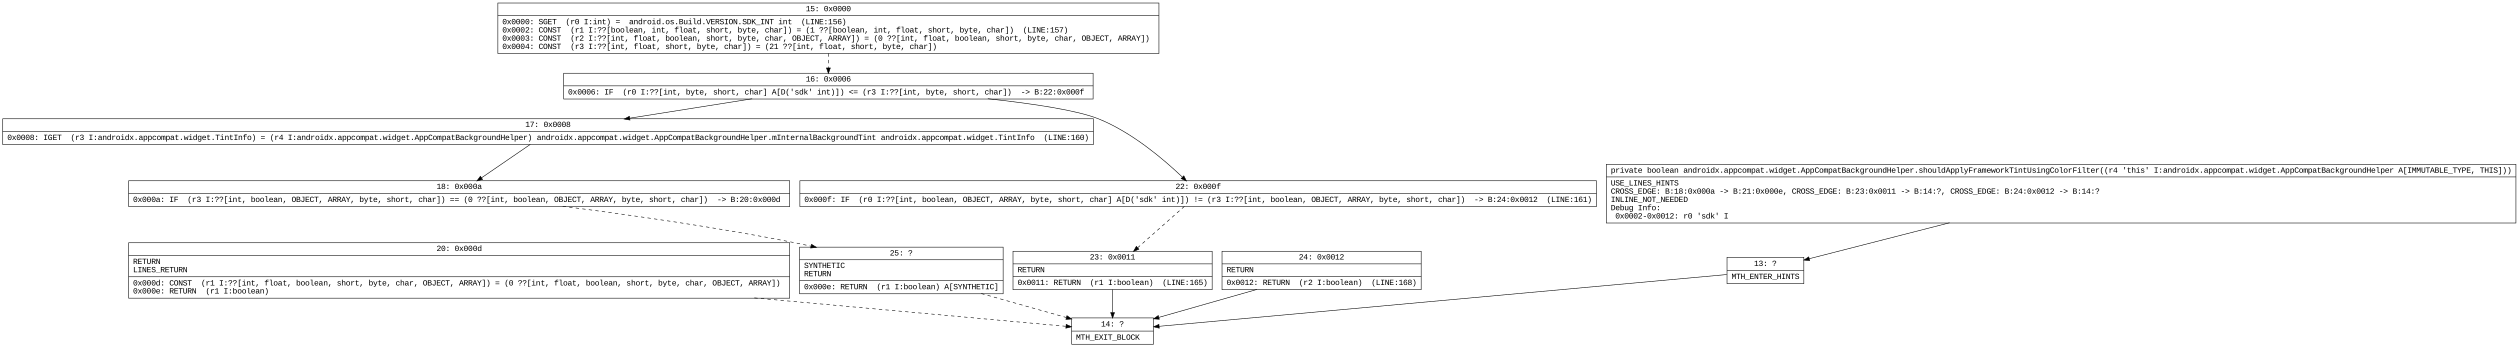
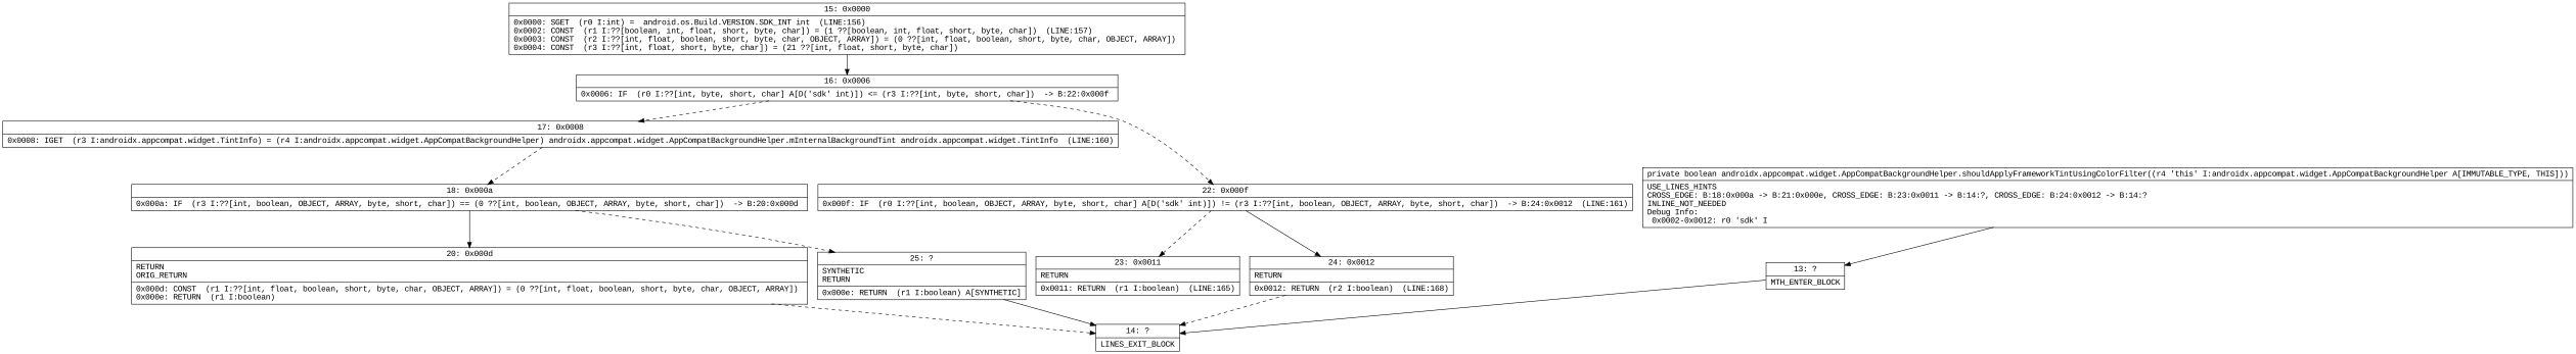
  digraph {
    fontname="Liberation Mono"
    node [fontname="Liberation Mono" shape=record]
    edge [fontname="Liberation Mono"]
-   n1 [label="{13\:\ ?|MTH_ENTER_HINTS\l}"]
-   n2 [label="{14\:\ ?|MTH_EXIT_BLOCK\l}"]
+   n1 [label="{13\:\ ?|MTH_ENTER_BLOCK\l}"]
+   n2 [label="{14\:\ ?|LINES_EXIT_BLOCK\l}"]
    n3 [label="{15\:\ 0x0000|0x0000: SGET  (r0 I:int) =  android.os.Build.VERSION.SDK_INT int  (LINE:156)\l0x0002: CONST  (r1 I:??[boolean, int, float, short, byte, char]) = (1 ??[boolean, int, float, short, byte, char])  (LINE:157)\l0x0003: CONST  (r2 I:??[int, float, boolean, short, byte, char, OBJECT, ARRAY]) = (0 ??[int, float, boolean, short, byte, char, OBJECT, ARRAY]) \l0x0004: CONST  (r3 I:??[int, float, short, byte, char]) = (21 ??[int, float, short, byte, char]) \l}"]
    n4 [label="{16\:\ 0x0006|0x0006: IF  (r0 I:??[int, byte, short, char] A[D('sdk' int)]) \<= (r3 I:??[int, byte, short, char])  \-\> B:22:0x000f \l}"]
    n5 [label="{17\:\ 0x0008|0x0008: IGET  (r3 I:androidx.appcompat.widget.TintInfo) = (r4 I:androidx.appcompat.widget.AppCompatBackgroundHelper) androidx.appcompat.widget.AppCompatBackgroundHelper.mInternalBackgroundTint androidx.appcompat.widget.TintInfo  (LINE:160)\l}"]
    n6 [label="{22\:\ 0x000f|0x000f: IF  (r0 I:??[int, boolean, OBJECT, ARRAY, byte, short, char] A[D('sdk' int)]) != (r3 I:??[int, boolean, OBJECT, ARRAY, byte, short, char])  \-\> B:24:0x0012  (LINE:161)\l}"]
    n7 [label="{18\:\ 0x000a|0x000a: IF  (r3 I:??[int, boolean, OBJECT, ARRAY, byte, short, char]) == (0 ??[int, boolean, OBJECT, ARRAY, byte, short, char])  \-\> B:20:0x000d \l}"]
    n8 [label="{23\:\ 0x0011|RETURN\l|0x0011: RETURN  (r1 I:boolean)  (LINE:165)\l}"]
    n9 [label="{24\:\ 0x0012|RETURN\l|0x0012: RETURN  (r2 I:boolean)  (LINE:168)\l}"]
-   n10 [label="{20\:\ 0x000d|RETURN\lLINES_RETURN\l|0x000d: CONST  (r1 I:??[int, float, boolean, short, byte, char, OBJECT, ARRAY]) = (0 ??[int, float, boolean, short, byte, char, OBJECT, ARRAY]) \l0x000e: RETURN  (r1 I:boolean) \l}"]
+   n10 [label="{20\:\ 0x000d|RETURN\lORIG_RETURN\l|0x000d: CONST  (r1 I:??[int, float, boolean, short, byte, char, OBJECT, ARRAY]) = (0 ??[int, float, boolean, short, byte, char, OBJECT, ARRAY]) \l0x000e: RETURN  (r1 I:boolean) \l}"]
    n11 [label="{25\:\ ?|SYNTHETIC\lRETURN\l|0x000e: RETURN  (r1 I:boolean) A[SYNTHETIC]\l}"]
    n12 [label="{private boolean androidx.appcompat.widget.AppCompatBackgroundHelper.shouldApplyFrameworkTintUsingColorFilter((r4 'this' I:androidx.appcompat.widget.AppCompatBackgroundHelper A[IMMUTABLE_TYPE, THIS]))  | USE_LINES_HINTS\lCROSS_EDGE: B:18:0x000a \-\> B:21:0x000e, CROSS_EDGE: B:23:0x0011 \-\> B:14:?, CROSS_EDGE: B:24:0x0012 \-\> B:14:?\lINLINE_NOT_NEEDED\lDebug Info:\l  0x0002\-0x0012: r0 'sdk' I\l}"]
    n1 -> n2
-   n3 -> n4 [style=dashed]
-   n4 -> n5 [style=solid]
-   n4 -> n6
-   n5 -> n7
+   n3 -> n4
+   n4 -> n5 [style=dashed]
+   n4 -> n6 [style=dashed]
+   n5 -> n7 [style=dashed]
    n6 -> n8 [style=dashed]
+   n6 -> n9
+   n7 -> n10
    n7 -> n11 [style=dashed]
-   n8 -> n2
-   n9 -> n2
+   n9 -> n2 [style=dashed]
    n10 -> n2 [style=dashed]
-   n11 -> n2 [style=dashed]
+   n11 -> n2
    n12 -> n1
  }
